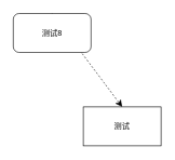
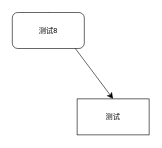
  <mxCell id="0" />
  <mxCell id="1" parent="0" />
  <mxCell id="2" value="测试" style="rounded=0;whiteSpace=wrap;html=1;" vertex="1" parent="1"><mxGeometry x="128" y="164" width="120" height="60" as="geometry" /></mxCell>
- <mxCell id="3" style="edgeStyle=none;curved=1;rounded=0;orthogonalLoop=1;jettySize=auto;html=1;exitX=0.5;exitY=0;exitDx=0;exitDy=0;fontSize=12;startSize=8;endSize=8;entryX=0.5;entryY=0;entryDx=0;entryDy=0;dashed=1;" edge="1" parent="1" source="4" target="2"><mxGeometry relative="1" as="geometry"><mxPoint x="195" y="152" as="targetPoint" /></mxGeometry></mxCell>
+ <mxCell id="3" style="edgeStyle=none;curved=1;rounded=0;orthogonalLoop=1;jettySize=auto;html=1;exitX=0.5;exitY=0;exitDx=0;exitDy=0;fontSize=12;startSize=8;endSize=8;entryX=0.5;entryY=0;entryDx=0;entryDy=0;" edge="1" parent="1" source="4" target="2"><mxGeometry relative="1" as="geometry"><mxPoint x="195" y="152" as="targetPoint" /></mxGeometry></mxCell>
  <mxCell id="4" value="测试8" style="rounded=1;whiteSpace=wrap;html=1;" vertex="1" parent="1"><mxGeometry x="20" y="20" width="120" height="60" as="geometry" /></mxCell>
